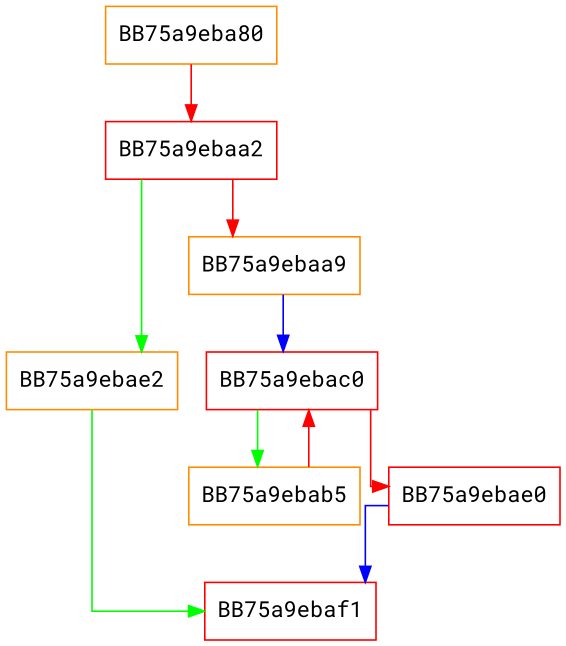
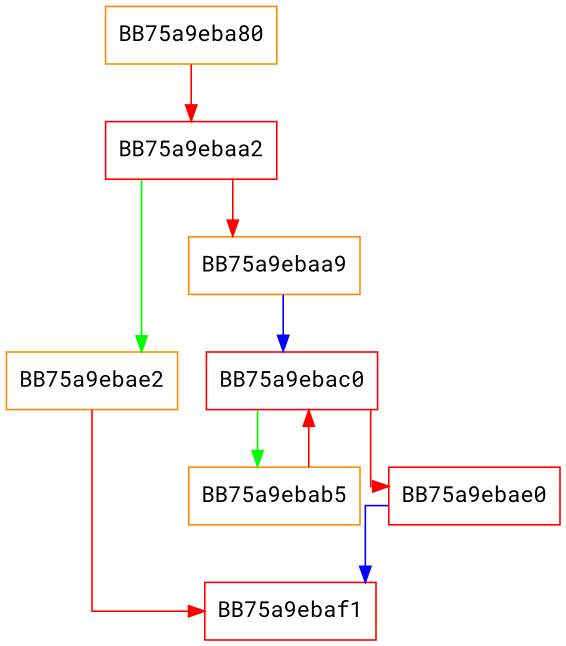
  digraph {
    fontname="Roboto Mono"
    splines=ortho
    node [color=red fontname="Roboto Mono" shape=box]
    edge [color=red fontname="Roboto Mono"]
    BB75a9ebaa2
    BB75a9eba80 [color=darkorange]
    n3 [label=BB75a9ebaf1]
    BB75a9ebae2 [color=darkorange]
    BB75a9ebaa9 [color=darkorange]
    BB75a9ebac0
    BB75a9ebab5 [color=darkorange]
    BB75a9ebae0
    BB75a9ebaa2 -> BB75a9ebae2 [color=green]
    BB75a9ebaa2 -> BB75a9ebaa9
    BB75a9eba80 -> BB75a9ebaa2
-   BB75a9ebae2 -> n3 [color=green]
+   BB75a9ebae2 -> n3
    BB75a9ebaa9 -> BB75a9ebac0 [color=blue]
    BB75a9ebac0 -> BB75a9ebab5 [color=green]
    BB75a9ebac0 -> BB75a9ebae0
    BB75a9ebab5 -> BB75a9ebac0
    BB75a9ebae0 -> n3 [color=blue]
  }
